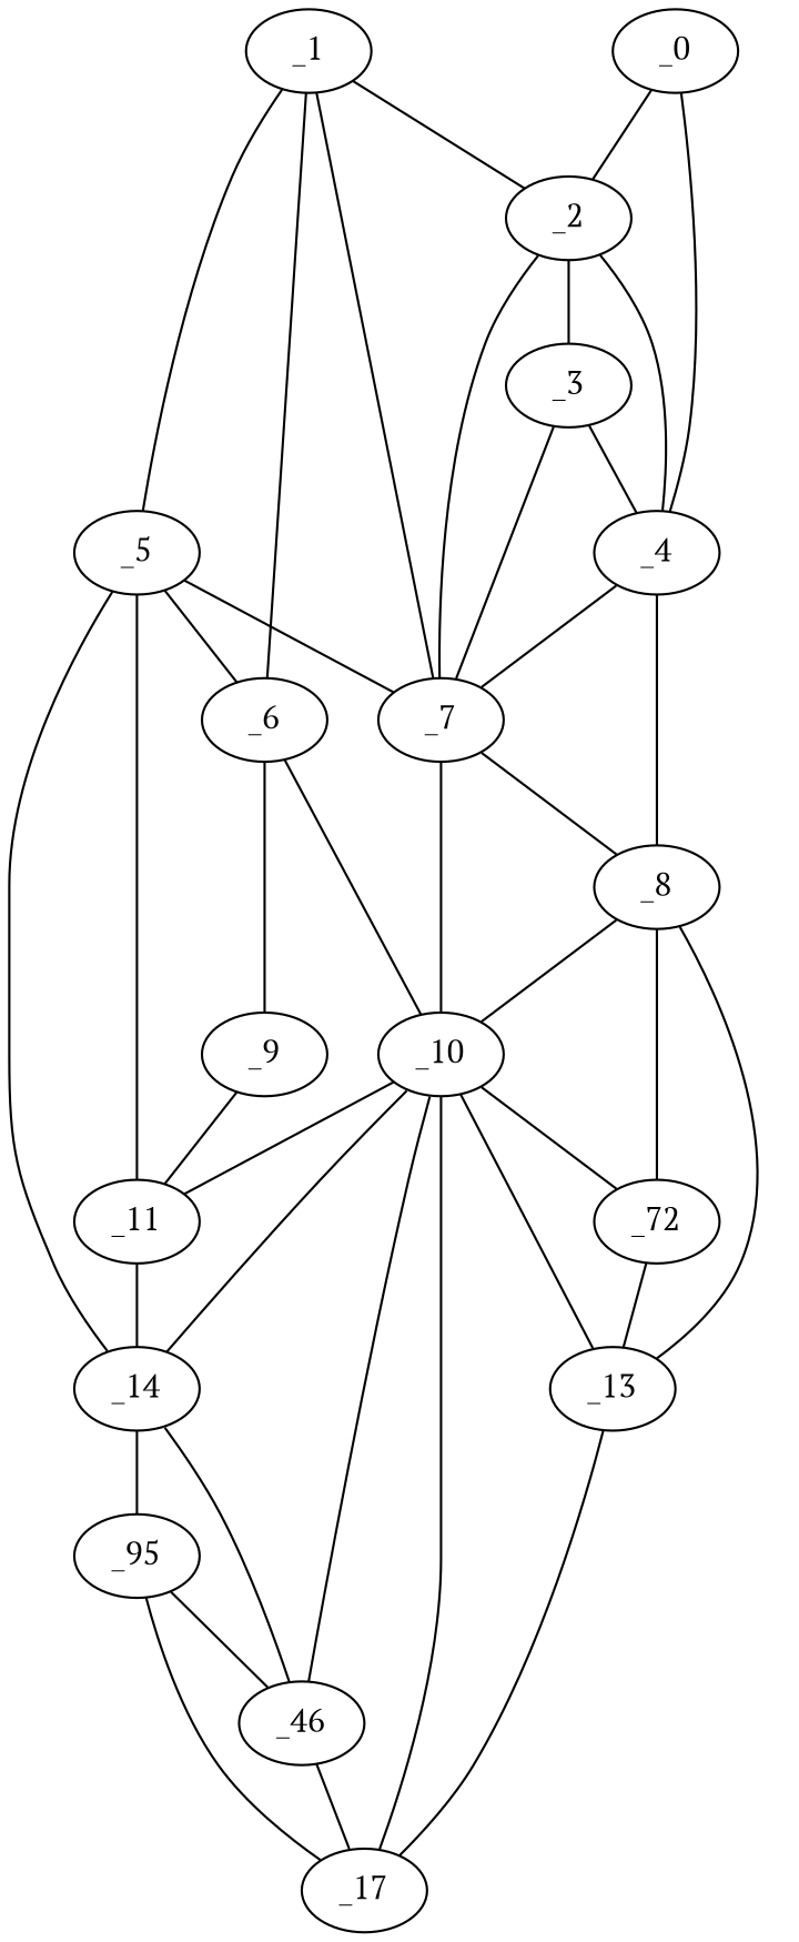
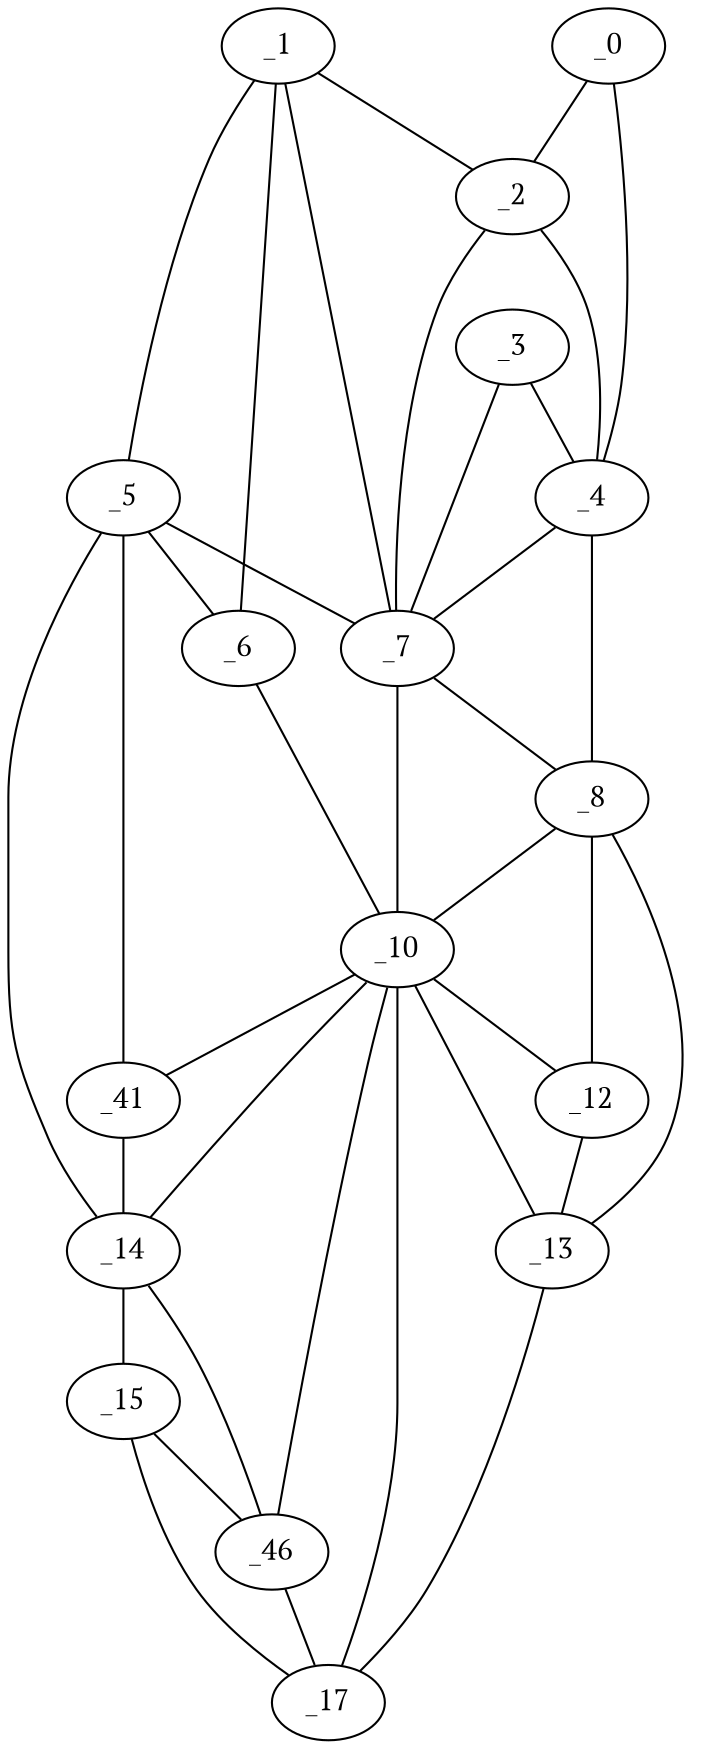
  graph {
    fontname="PT Serif"
    node [fontname="PT Serif"]
    edge [fontname="PT Serif" valence=1]
    _0 [x=13 y=35]
    _2 [x=24 y=31]
    _4 [x=33 y=17]
    _1 [x=22 y=73]
    _5 [x=50 y=85]
    _6 [x=67 y=105]
    _7 [x=71 y=36]
    _3 [x=32 y=25]
    _8 [x=83 y=14]
-   _11 [x=89 y=104]
+   _11 [x=89 y=104 label=_41]
    _14 [x=116 y=89]
-   _9 [x=86 y=111]
    _10 [x=88 y=34]
-   _12 [x=94 y=23 label=_72]
+   _12 [x=94 y=23]
    _13 [x=114 y=30]
    n16 [label=_46 x=124 y=71]
    _17 [x=126 y=67]
-   _15 [x=122 y=81 label=_95]
+   _15 [x=122 y=81]
    _0 -- _2 [valence=2]
    _0 -- _4
    _2 -- _4 [valence=2]
    _2 -- _7 [valence=2]
-   _2 -- _3 [valence=2]
    _4 -- _7 [valence=2]
    _4 -- _8
    _1 -- _2
    _1 -- _5 [valence=2]
    _1 -- _6
    _1 -- _7 [valence=2]
    _5 -- _6 [valence=2]
    _5 -- _7
    _5 -- _11
    _5 -- _14
-   _6 -- _9
    _6 -- _10 [valence=2]
    _7 -- _8 [valence=2]
    _7 -- _10
    _3 -- _4
    _3 -- _7 [valence=2]
    _8 -- _10
    _8 -- _12 [valence=2]
    _8 -- _13
    _11 -- _14
    _14 -- n16 [valence=2]
    _14 -- _15
-   _9 -- _11 [valence=2]
    _10 -- _11 [valence=2]
    _10 -- _14 [valence=2]
    _10 -- _12 [valence=2]
    _10 -- _13 [valence=2]
    _10 -- n16
    _10 -- _17
    _12 -- _13
    _13 -- _17
    n16 -- _17 [valence=2]
    _15 -- n16
    _15 -- _17
  }
